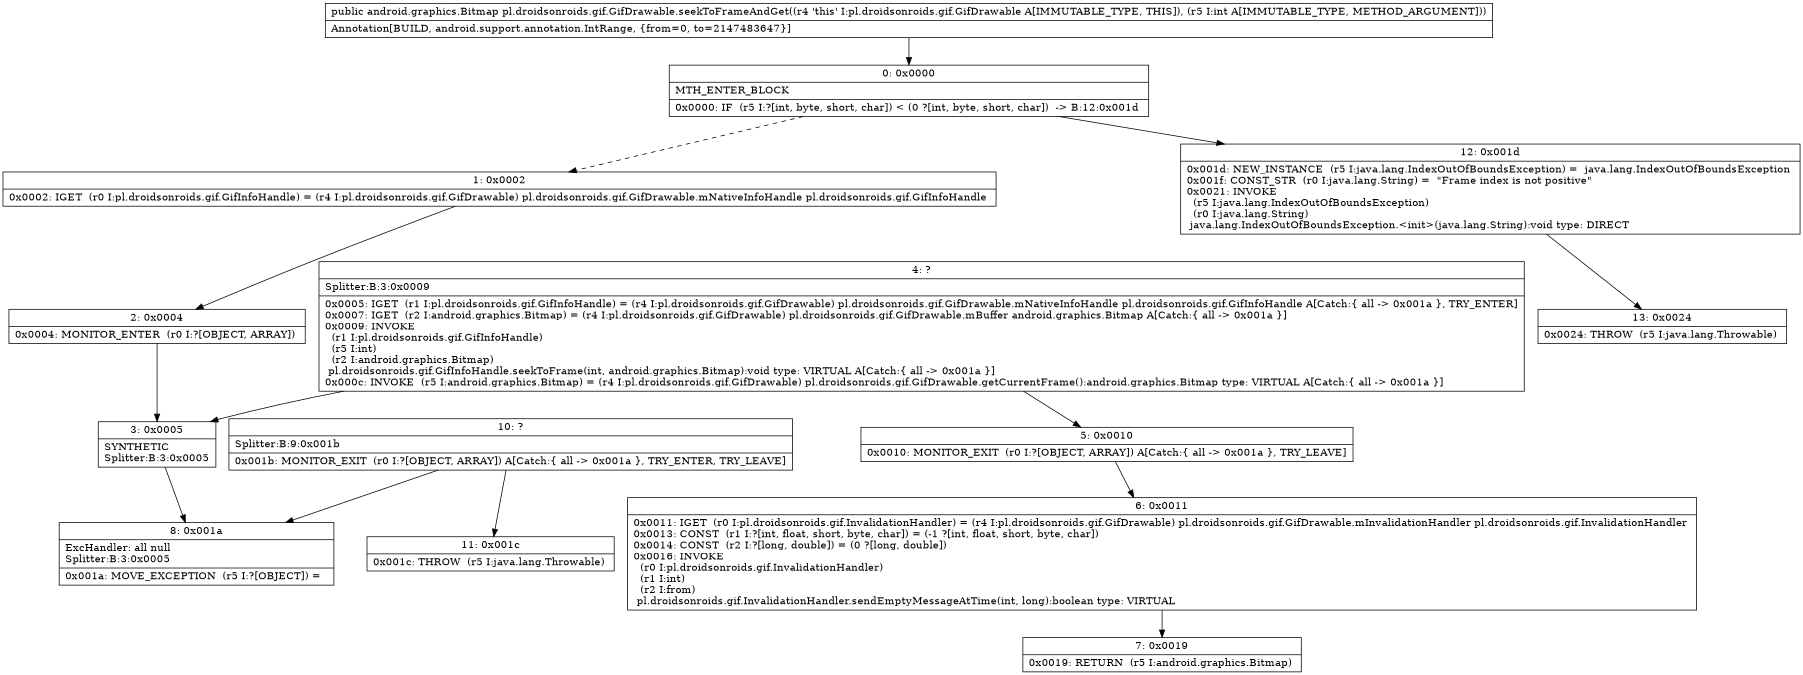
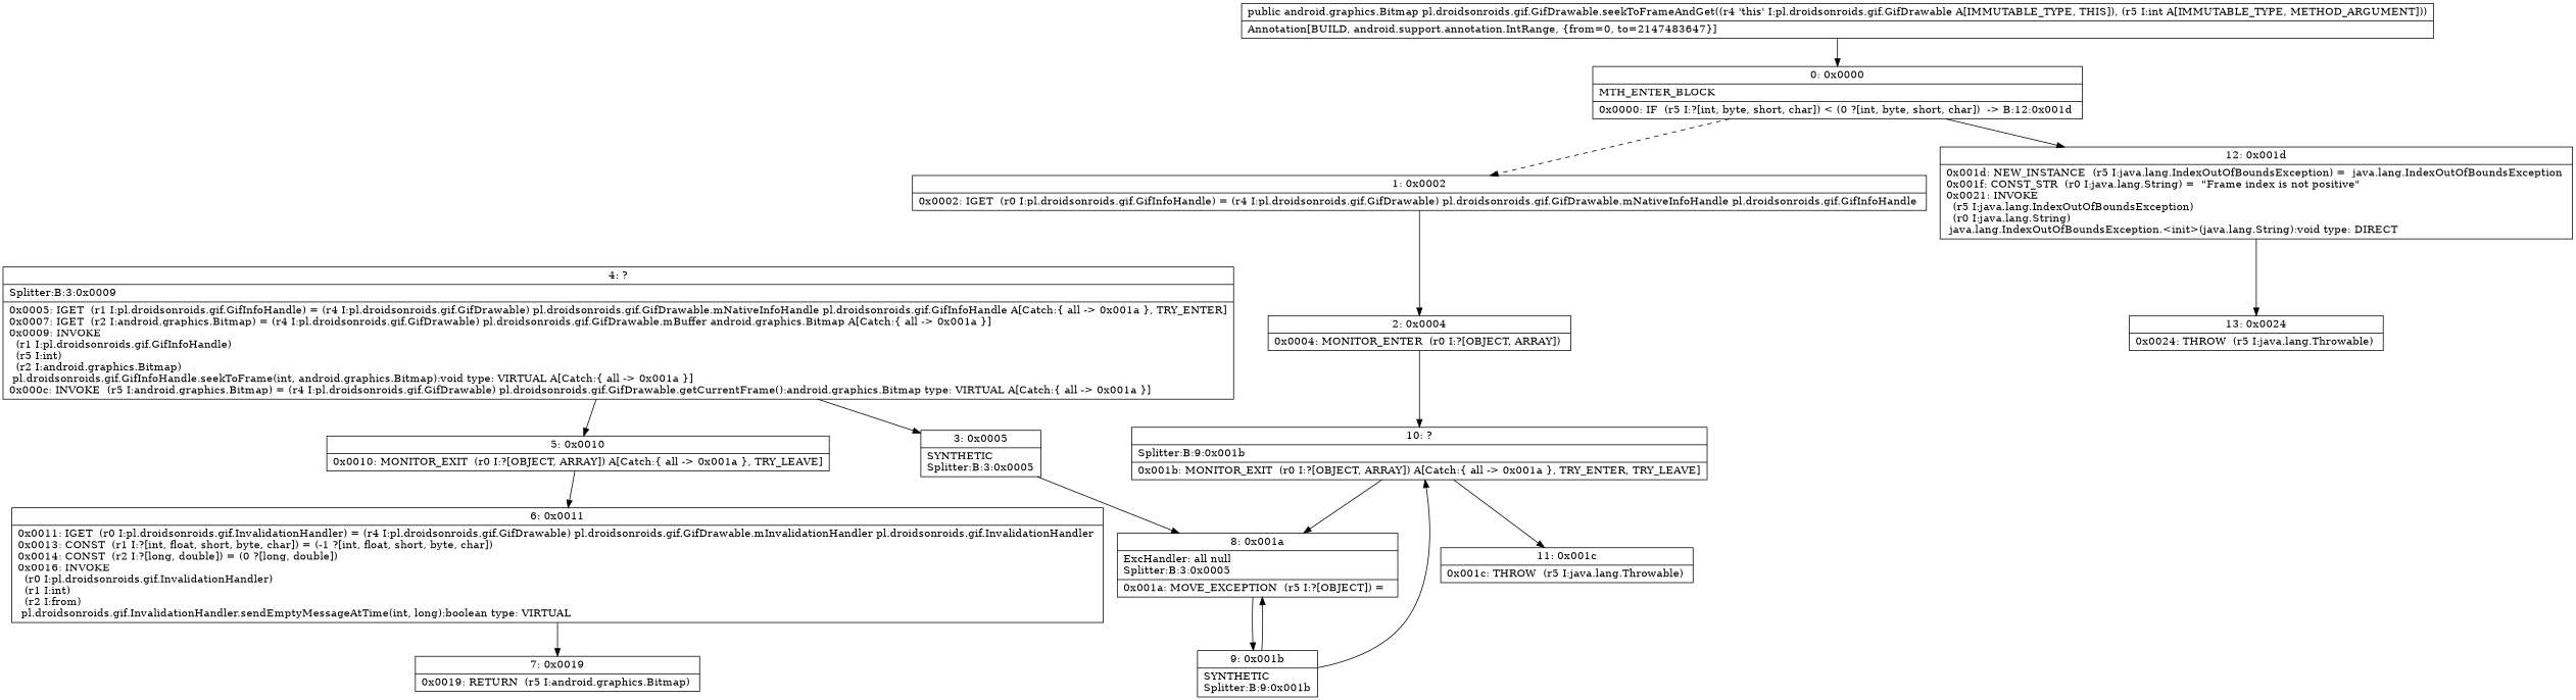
  digraph {
    node [shape=record]
    n1 [label="{0\:\ 0x0000|MTH_ENTER_BLOCK\l|0x0000: IF  (r5 I:?[int, byte, short, char]) \< (0 ?[int, byte, short, char])  \-\> B:12:0x001d \l}"]
    n2 [label="{1\:\ 0x0002|0x0002: IGET  (r0 I:pl.droidsonroids.gif.GifInfoHandle) = (r4 I:pl.droidsonroids.gif.GifDrawable) pl.droidsonroids.gif.GifDrawable.mNativeInfoHandle pl.droidsonroids.gif.GifInfoHandle \l}"]
    n3 [label="{12\:\ 0x001d|0x001d: NEW_INSTANCE  (r5 I:java.lang.IndexOutOfBoundsException) =  java.lang.IndexOutOfBoundsException \l0x001f: CONST_STR  (r0 I:java.lang.String) =  \"Frame index is not positive\" \l0x0021: INVOKE  \l  (r5 I:java.lang.IndexOutOfBoundsException)\l  (r0 I:java.lang.String)\l java.lang.IndexOutOfBoundsException.\<init\>(java.lang.String):void type: DIRECT \l}"]
    n4 [label="{2\:\ 0x0004|0x0004: MONITOR_ENTER  (r0 I:?[OBJECT, ARRAY]) \l}"]
    n5 [label="{13\:\ 0x0024|0x0024: THROW  (r5 I:java.lang.Throwable) \l}"]
    n6 [label="{3\:\ 0x0005|SYNTHETIC\lSplitter:B:3:0x0005\l}"]
    n7 [label="{8\:\ 0x001a|ExcHandler: all null\lSplitter:B:3:0x0005\l|0x001a: MOVE_EXCEPTION  (r5 I:?[OBJECT]) =  \l}"]
    n8 [label="{4\:\ ?|Splitter:B:3:0x0009\l|0x0005: IGET  (r1 I:pl.droidsonroids.gif.GifInfoHandle) = (r4 I:pl.droidsonroids.gif.GifDrawable) pl.droidsonroids.gif.GifDrawable.mNativeInfoHandle pl.droidsonroids.gif.GifInfoHandle A[Catch:\{ all \-\> 0x001a \}, TRY_ENTER]\l0x0007: IGET  (r2 I:android.graphics.Bitmap) = (r4 I:pl.droidsonroids.gif.GifDrawable) pl.droidsonroids.gif.GifDrawable.mBuffer android.graphics.Bitmap A[Catch:\{ all \-\> 0x001a \}]\l0x0009: INVOKE  \l  (r1 I:pl.droidsonroids.gif.GifInfoHandle)\l  (r5 I:int)\l  (r2 I:android.graphics.Bitmap)\l pl.droidsonroids.gif.GifInfoHandle.seekToFrame(int, android.graphics.Bitmap):void type: VIRTUAL A[Catch:\{ all \-\> 0x001a \}]\l0x000c: INVOKE  (r5 I:android.graphics.Bitmap) = (r4 I:pl.droidsonroids.gif.GifDrawable) pl.droidsonroids.gif.GifDrawable.getCurrentFrame():android.graphics.Bitmap type: VIRTUAL A[Catch:\{ all \-\> 0x001a \}]\l}"]
    n9 [label="{5\:\ 0x0010|0x0010: MONITOR_EXIT  (r0 I:?[OBJECT, ARRAY]) A[Catch:\{ all \-\> 0x001a \}, TRY_LEAVE]\l}"]
+   n10 [label="{9\:\ 0x001b|SYNTHETIC\lSplitter:B:9:0x001b\l}"]
    n11 [label="{6\:\ 0x0011|0x0011: IGET  (r0 I:pl.droidsonroids.gif.InvalidationHandler) = (r4 I:pl.droidsonroids.gif.GifDrawable) pl.droidsonroids.gif.GifDrawable.mInvalidationHandler pl.droidsonroids.gif.InvalidationHandler \l0x0013: CONST  (r1 I:?[int, float, short, byte, char]) = (\-1 ?[int, float, short, byte, char]) \l0x0014: CONST  (r2 I:?[long, double]) = (0 ?[long, double]) \l0x0016: INVOKE  \l  (r0 I:pl.droidsonroids.gif.InvalidationHandler)\l  (r1 I:int)\l  (r2 I:from)\l pl.droidsonroids.gif.InvalidationHandler.sendEmptyMessageAtTime(int, long):boolean type: VIRTUAL \l}"]
    n12 [label="{7\:\ 0x0019|0x0019: RETURN  (r5 I:android.graphics.Bitmap) \l}"]
    n13 [label="{10\:\ ?|Splitter:B:9:0x001b\l|0x001b: MONITOR_EXIT  (r0 I:?[OBJECT, ARRAY]) A[Catch:\{ all \-\> 0x001a \}, TRY_ENTER, TRY_LEAVE]\l}"]
    n14 [label="{11\:\ 0x001c|0x001c: THROW  (r5 I:java.lang.Throwable) \l}"]
    n15 [label="{public android.graphics.Bitmap pl.droidsonroids.gif.GifDrawable.seekToFrameAndGet((r4 'this' I:pl.droidsonroids.gif.GifDrawable A[IMMUTABLE_TYPE, THIS]), (r5 I:int A[IMMUTABLE_TYPE, METHOD_ARGUMENT]))  | Annotation[BUILD, android.support.annotation.IntRange, \{from=0, to=2147483647\}]\l}"]
    n1 -> n2 [style=dashed]
    n1 -> n3
    n2 -> n4
    n3 -> n5
-   n4 -> n6
+   n4 -> n13
    n6 -> n7
+   n7 -> n10
    n8 -> n6
    n8 -> n9
    n9 -> n11
+   n10 -> n7
+   n10 -> n13
    n11 -> n12
    n13 -> n7
    n13 -> n14
    n15 -> n1
  }
